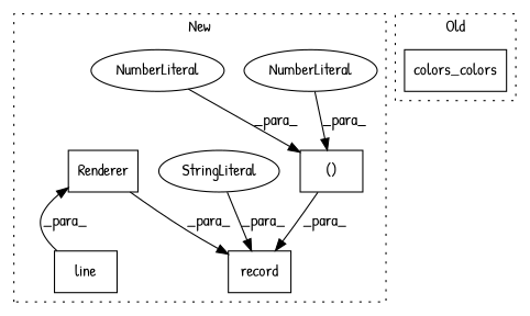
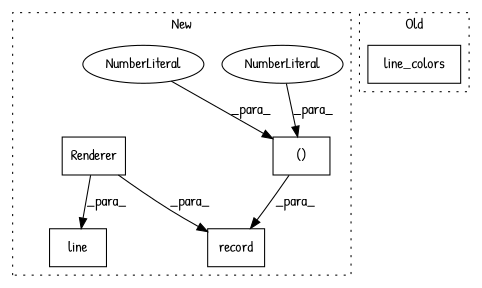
  digraph {
    fontname="Patrick Hand"
    node [a=32 fontname="Patrick Hand" l=3 s=2385 shape=box]
    edge [fontname="Patrick Hand"]
    n1 [a=106 l=19 label="()"]
    n2 [a=34 label=NumberLiteral s=2401 shape=ellipse]
    n3 [a=34 label=NumberLiteral shape=ellipse]
    n4 [l="7,2" label=record s="2339,2404"]
-   n5 [a=45 l=29 label=StringLiteral s=2348 shape=ellipse]
    n6 [l=10 label=Renderer s=2242]
    n7 [l="5,1" label=line s="2448,2454"]
-   n8 [l="12,1" label=colors_colors s="2158,2181"]
+   n8 [l="12,1" label=line_colors s="2158,2181"]
    subgraph cluster_1 {
      label=New
      style=dotted
      n1
      n2
      n3
      n4
-     n5
      n6
      n7
    }
    subgraph cluster_2 {
      label=Old
      style=dotted
      n8
    }
    n1 -> n4 [label=_para_]
    n2 -> n1 [label=_para_]
    n3 -> n1 [label=_para_]
-   n5 -> n4 [label=_para_]
    n6 -> n4 [label=_para_]
-   n7 -> n6 [label=_para_]
+   n6 -> n7 [label=_para_]
  }
